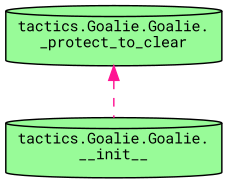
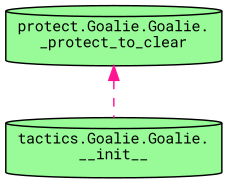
  digraph {
    rankdir=TB
    fontname="Roboto Mono"
    node [color=black fillcolor=palegreen fontname="Roboto Mono" fontsize=10 shape=cylinder style=filled]
-   n1 [fontcolor=black height=0.2 label="tactics.Goalie.Goalie.\l_protect_to_clear" width=0.4]
+   n1 [fontcolor=black height=0.2 label="protect.Goalie.Goalie.\l_protect_to_clear" width=0.4]
    n2 [height=0.2 label="tactics.Goalie.Goalie.\l__init__" width=0.4]
    n1 -> n2 [color=deeppink dir=back fontname="Roboto Mono" fontsize=10 labelfontname=Helvetica labelfontsize=10 style=dashed]
  }
